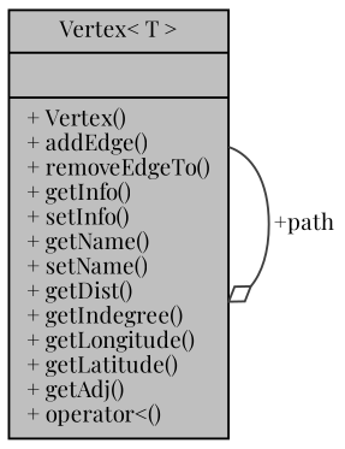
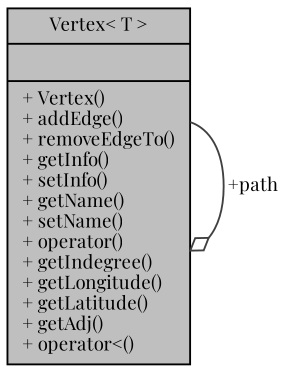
  digraph {
    fontname="Playfair Display"
-   n1 [color=black fillcolor=grey75 fontcolor=black fontname="Playfair Display" fontsize=10 height=0.2 label="{Vertex\< T \>\n||+ Vertex()\l+ addEdge()\l+ removeEdgeTo()\l+ getInfo()\l+ setInfo()\l+ getName()\l+ setName()\l+ getDist()\l+ getIndegree()\l+ getLongitude()\l+ getLatitude()\l+ getAdj()\l+ operator\<()\l}" shape=record style=filled width=0.4]
+   n1 [color=black fillcolor=grey75 fontcolor=black fontname="Playfair Display" fontsize=10 height=0.2 label="{Vertex\< T \>\n||+ Vertex()\l+ addEdge()\l+ removeEdgeTo()\l+ getInfo()\l+ setInfo()\l+ getName()\l+ setName()\l+ operator()\l+ getIndegree()\l+ getLongitude()\l+ getLatitude()\l+ getAdj()\l+ operator\<()\l}" shape=record style=filled width=0.4]
    n1 -> n1 [arrowhead=odiamond color=grey25 fontname="Playfair Display" fontsize=10 label=" +path" labelfontname=Helvetica labelfontsize=10 style=solid]
  }
